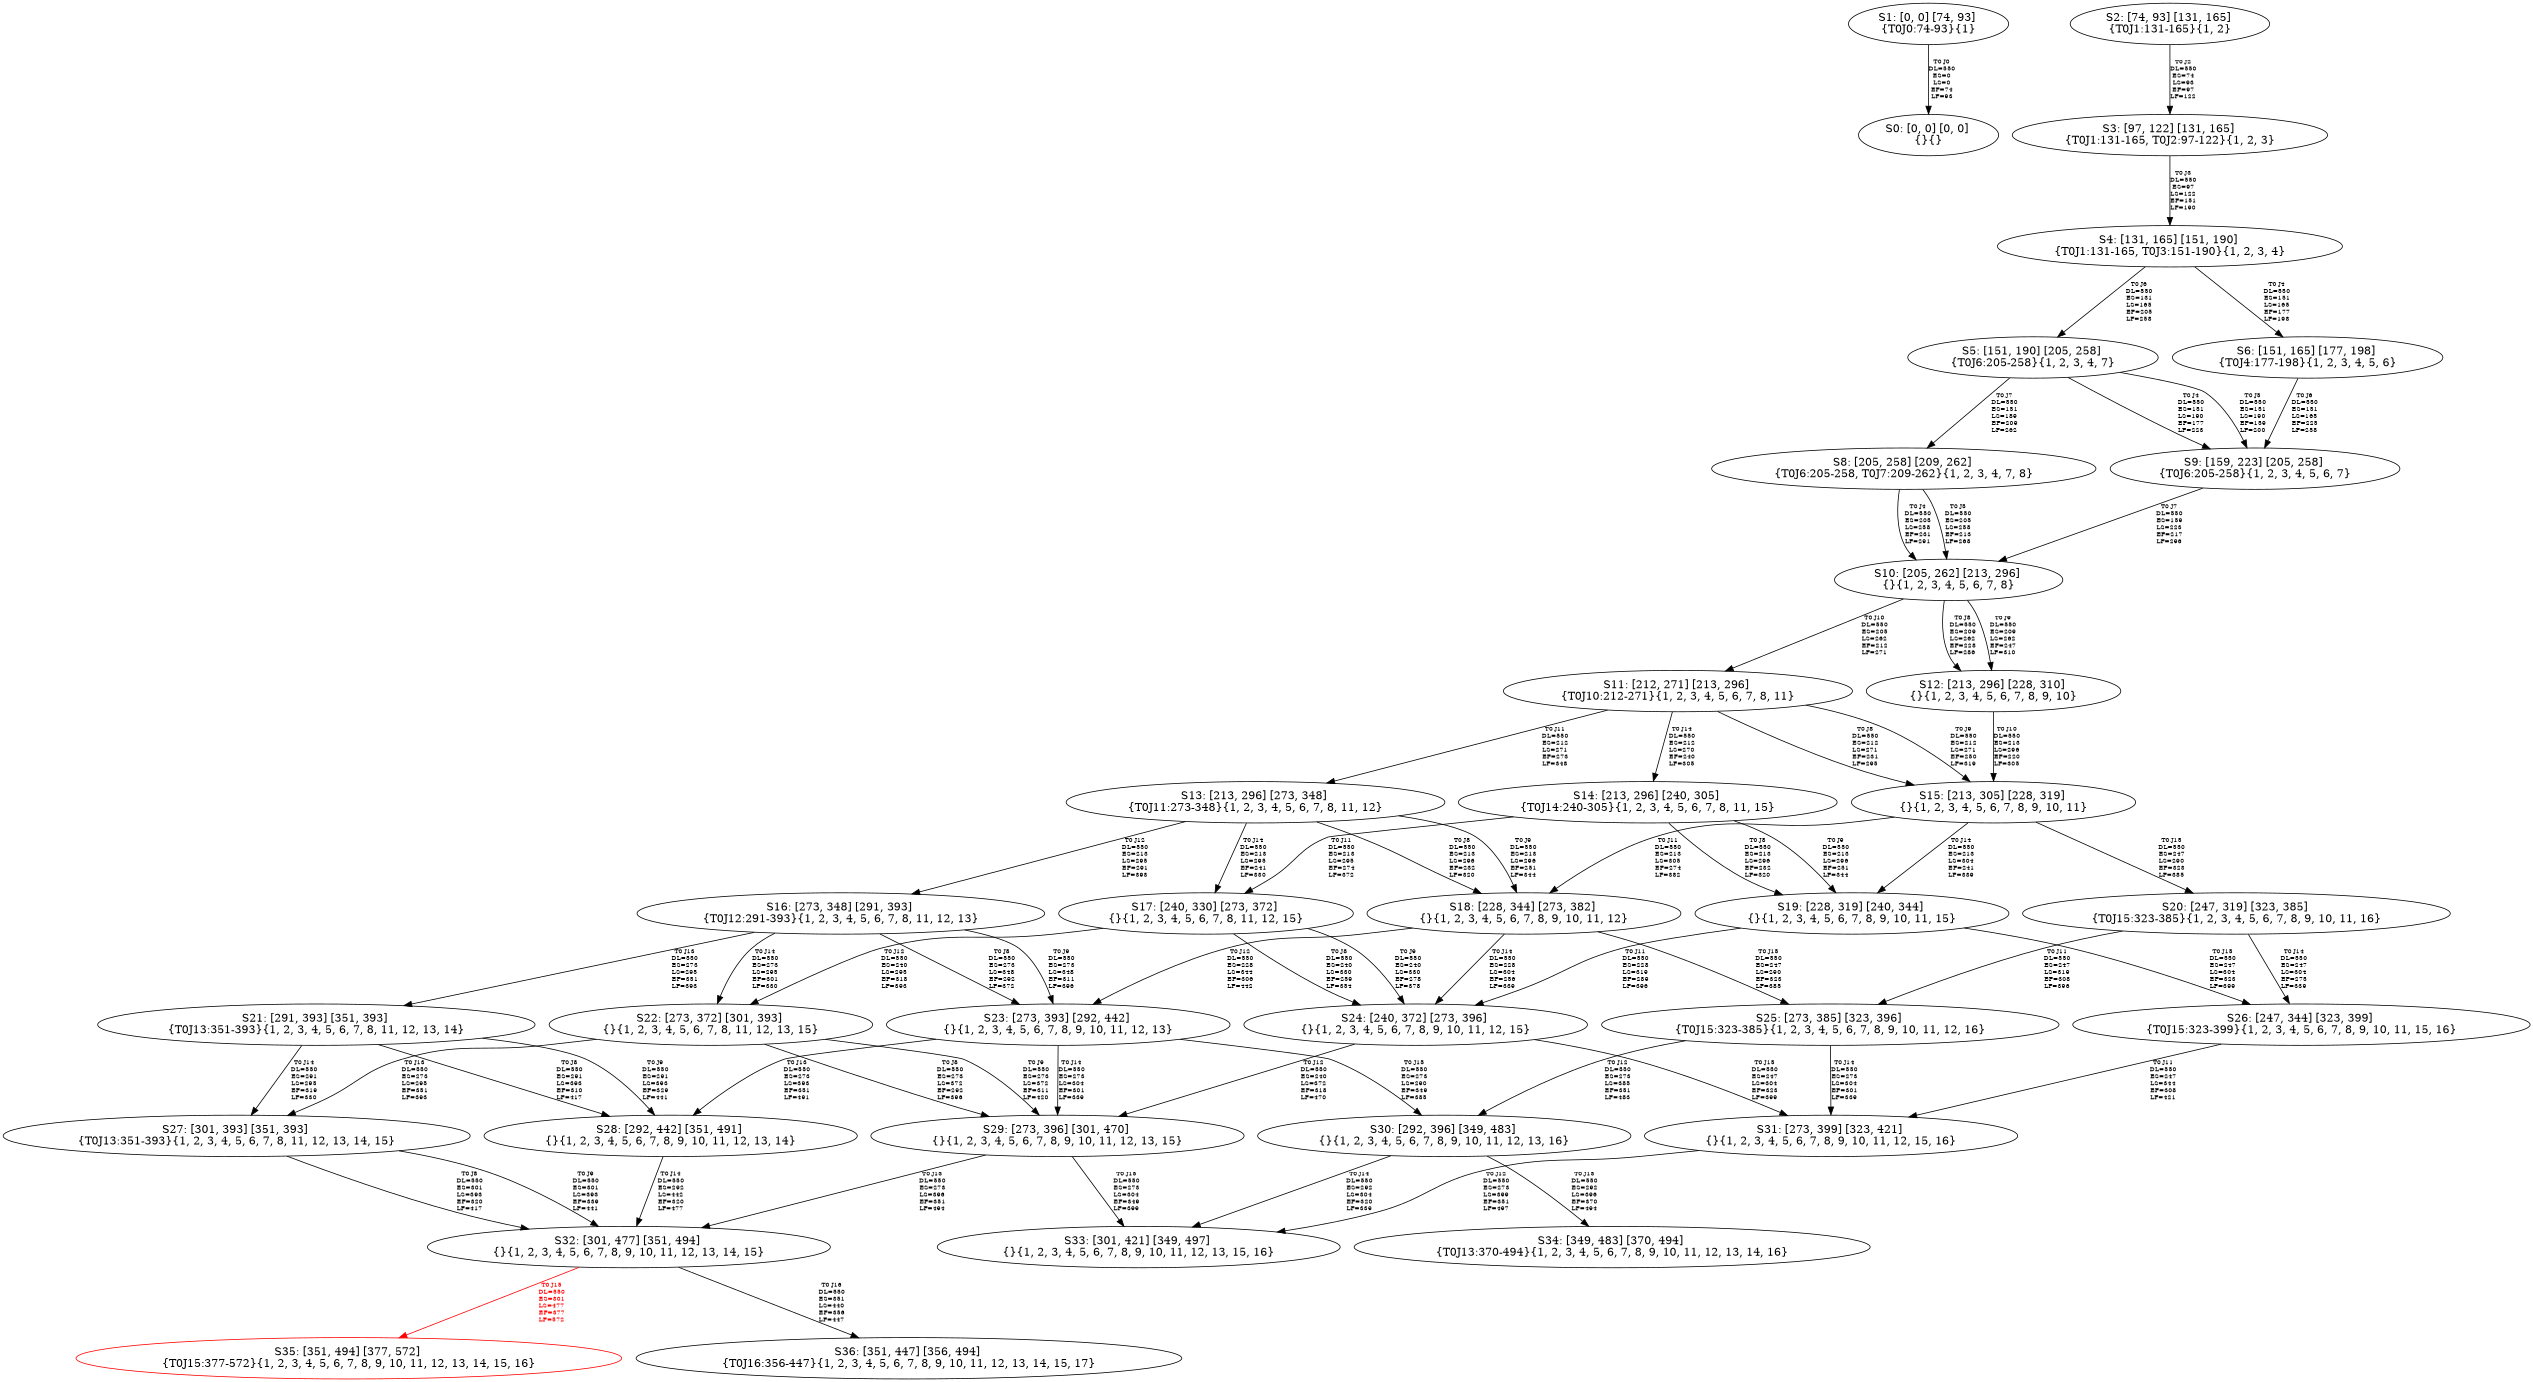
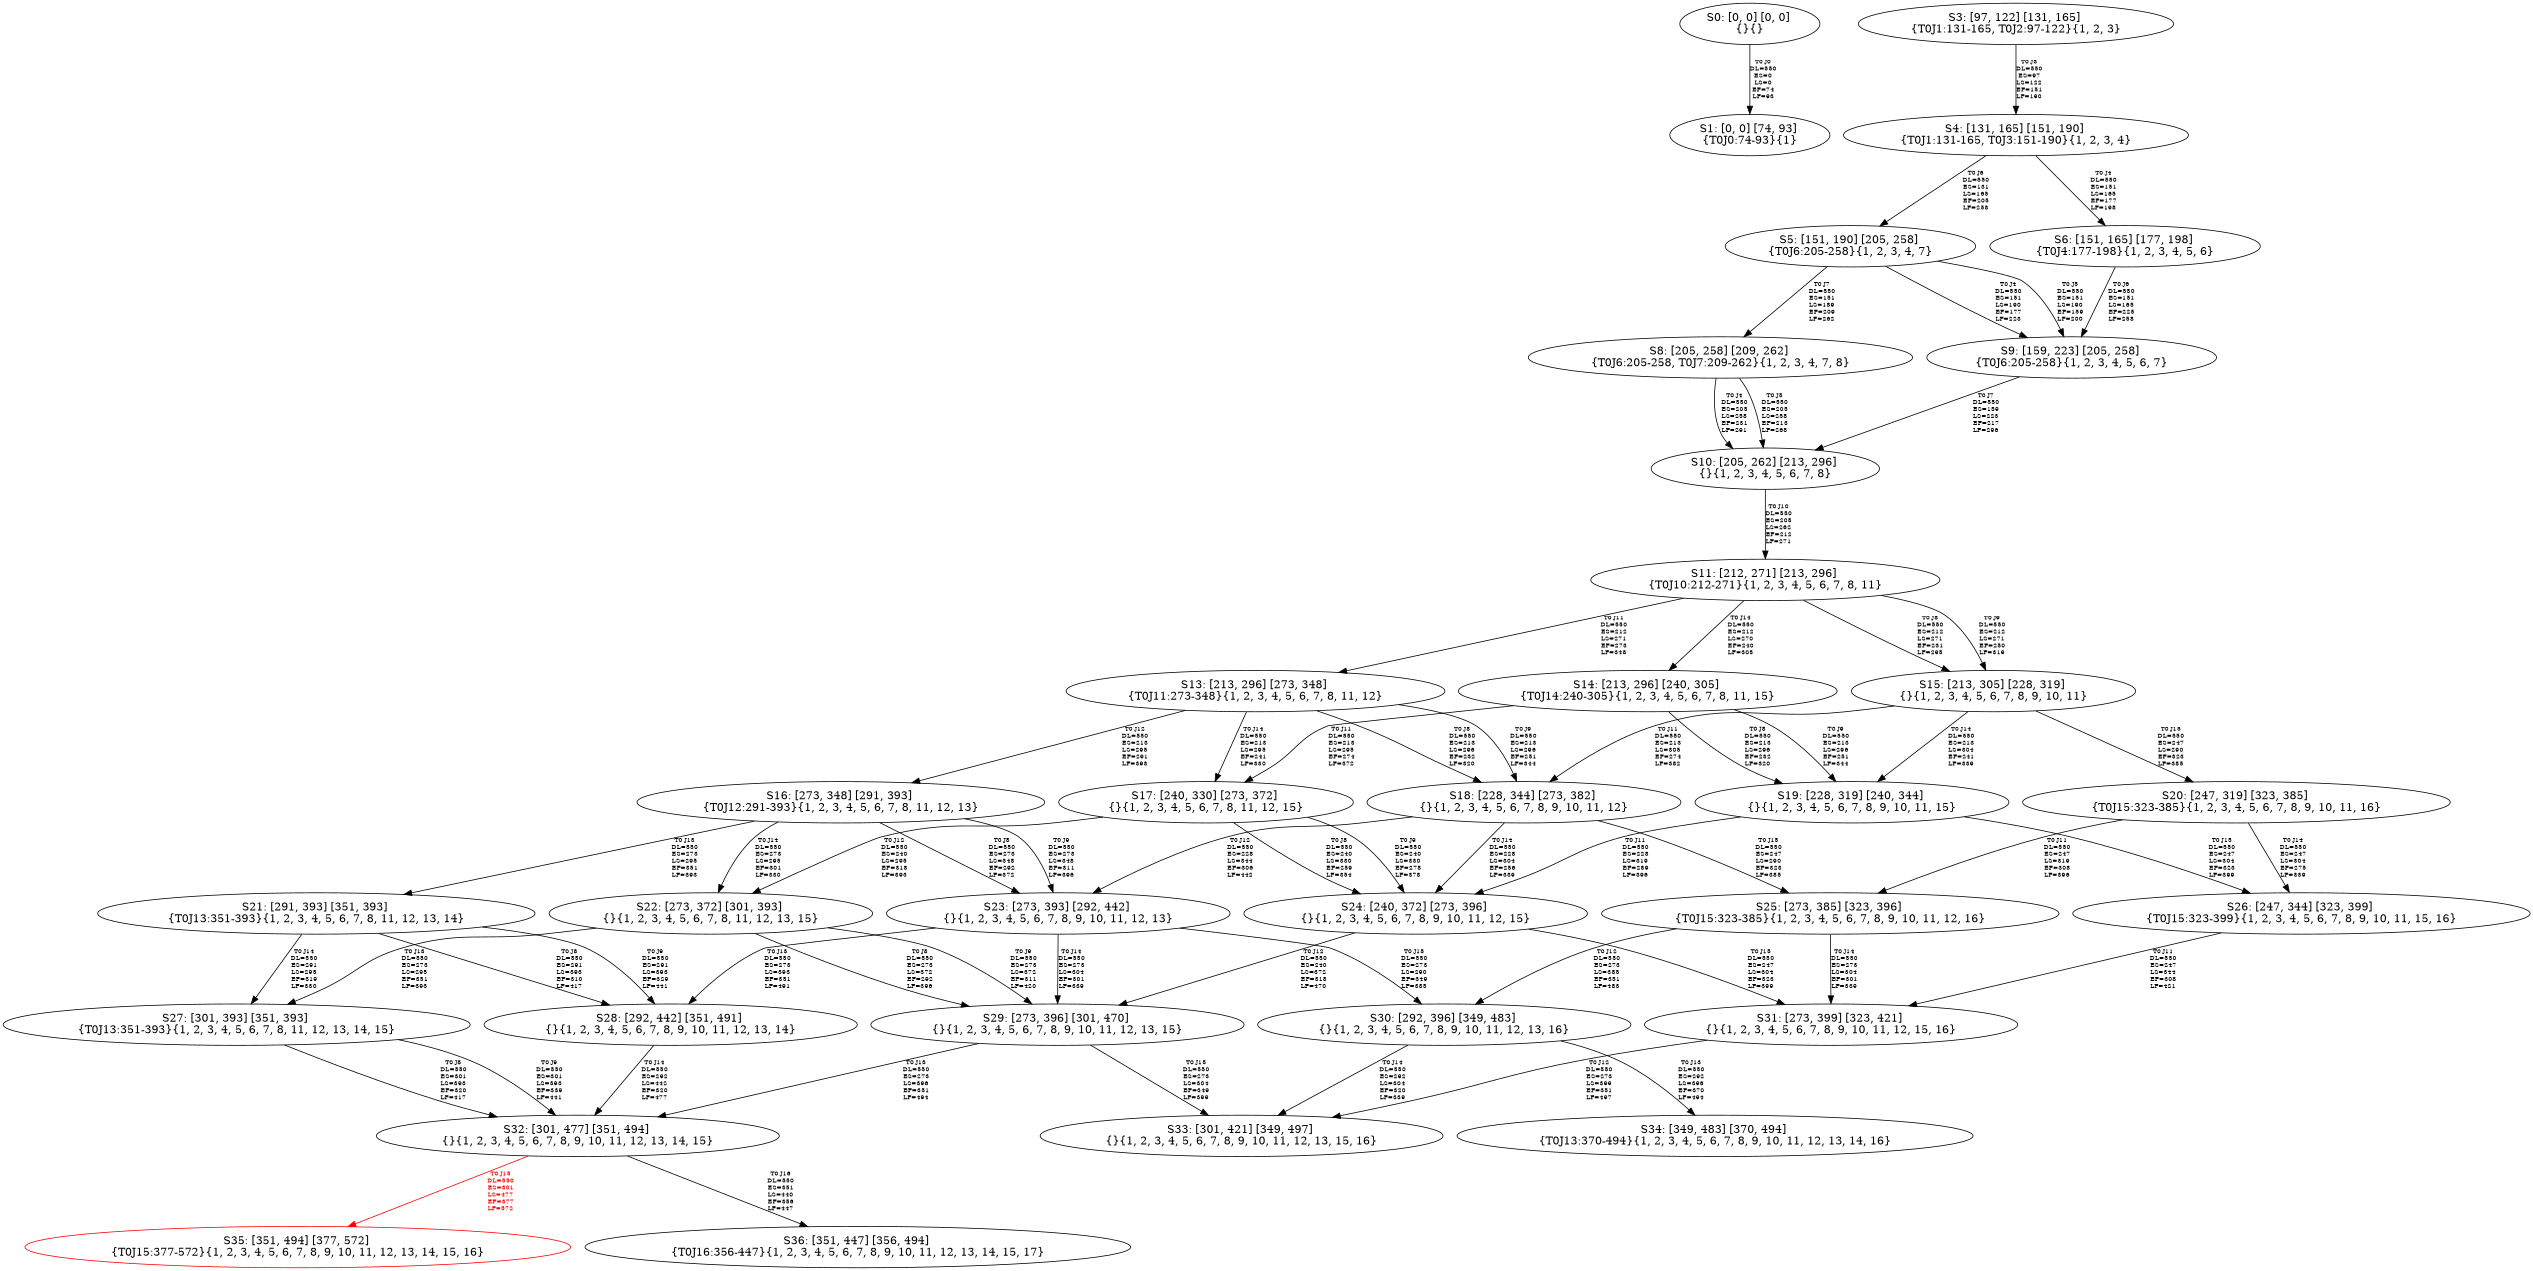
  digraph {
    edge [fontsize=8]
    n1 [label="S0: [0, 0] [0, 0] \n{}{}"]
    n2 [label="S1: [0, 0] [74, 93] \n{T0J0:74-93}{1}"]
-   n3 [label="S2: [74, 93] [131, 165] \n{T0J1:131-165}{1, 2}"]
    n4 [label="S3: [97, 122] [131, 165] \n{T0J1:131-165, T0J2:97-122}{1, 2, 3}"]
    n5 [label="S4: [131, 165] [151, 190] \n{T0J1:131-165, T0J3:151-190}{1, 2, 3, 4}"]
    n6 [label="S5: [151, 190] [205, 258] \n{T0J6:205-258}{1, 2, 3, 4, 7}"]
    n7 [label="S6: [151, 165] [177, 198] \n{T0J4:177-198}{1, 2, 3, 4, 5, 6}"]
    n8 [label="S8: [205, 258] [209, 262] \n{T0J6:205-258, T0J7:209-262}{1, 2, 3, 4, 7, 8}"]
    n9 [label="S9: [159, 223] [205, 258] \n{T0J6:205-258}{1, 2, 3, 4, 5, 6, 7}"]
    n10 [label="S10: [205, 262] [213, 296] \n{}{1, 2, 3, 4, 5, 6, 7, 8}"]
    n11 [label="S11: [212, 271] [213, 296] \n{T0J10:212-271}{1, 2, 3, 4, 5, 6, 7, 8, 11}"]
-   n12 [label="S12: [213, 296] [228, 310] \n{}{1, 2, 3, 4, 5, 6, 7, 8, 9, 10}"]
    n13 [label="S13: [213, 296] [273, 348] \n{T0J11:273-348}{1, 2, 3, 4, 5, 6, 7, 8, 11, 12}"]
    n14 [label="S14: [213, 296] [240, 305] \n{T0J14:240-305}{1, 2, 3, 4, 5, 6, 7, 8, 11, 15}"]
    n15 [label="S15: [213, 305] [228, 319] \n{}{1, 2, 3, 4, 5, 6, 7, 8, 9, 10, 11}"]
    n16 [label="S16: [273, 348] [291, 393] \n{T0J12:291-393}{1, 2, 3, 4, 5, 6, 7, 8, 11, 12, 13}"]
    n17 [label="S17: [240, 330] [273, 372] \n{}{1, 2, 3, 4, 5, 6, 7, 8, 11, 12, 15}"]
    n18 [label="S18: [228, 344] [273, 382] \n{}{1, 2, 3, 4, 5, 6, 7, 8, 9, 10, 11, 12}"]
    n19 [label="S19: [228, 319] [240, 344] \n{}{1, 2, 3, 4, 5, 6, 7, 8, 9, 10, 11, 15}"]
    n20 [label="S20: [247, 319] [323, 385] \n{T0J15:323-385}{1, 2, 3, 4, 5, 6, 7, 8, 9, 10, 11, 16}"]
    n21 [label="S21: [291, 393] [351, 393] \n{T0J13:351-393}{1, 2, 3, 4, 5, 6, 7, 8, 11, 12, 13, 14}"]
    n22 [label="S22: [273, 372] [301, 393] \n{}{1, 2, 3, 4, 5, 6, 7, 8, 11, 12, 13, 15}"]
    n23 [label="S23: [273, 393] [292, 442] \n{}{1, 2, 3, 4, 5, 6, 7, 8, 9, 10, 11, 12, 13}"]
    n24 [label="S24: [240, 372] [273, 396] \n{}{1, 2, 3, 4, 5, 6, 7, 8, 9, 10, 11, 12, 15}"]
    n25 [label="S25: [273, 385] [323, 396] \n{T0J15:323-385}{1, 2, 3, 4, 5, 6, 7, 8, 9, 10, 11, 12, 16}"]
    n26 [label="S26: [247, 344] [323, 399] \n{T0J15:323-399}{1, 2, 3, 4, 5, 6, 7, 8, 9, 10, 11, 15, 16}"]
    n27 [label="S27: [301, 393] [351, 393] \n{T0J13:351-393}{1, 2, 3, 4, 5, 6, 7, 8, 11, 12, 13, 14, 15}"]
    n28 [label="S28: [292, 442] [351, 491] \n{}{1, 2, 3, 4, 5, 6, 7, 8, 9, 10, 11, 12, 13, 14}"]
    n29 [label="S29: [273, 396] [301, 470] \n{}{1, 2, 3, 4, 5, 6, 7, 8, 9, 10, 11, 12, 13, 15}"]
    n30 [label="S30: [292, 396] [349, 483] \n{}{1, 2, 3, 4, 5, 6, 7, 8, 9, 10, 11, 12, 13, 16}"]
    n31 [label="S31: [273, 399] [323, 421] \n{}{1, 2, 3, 4, 5, 6, 7, 8, 9, 10, 11, 12, 15, 16}"]
    n32 [label="S32: [301, 477] [351, 494] \n{}{1, 2, 3, 4, 5, 6, 7, 8, 9, 10, 11, 12, 13, 14, 15}"]
    n33 [label="S33: [301, 421] [349, 497] \n{}{1, 2, 3, 4, 5, 6, 7, 8, 9, 10, 11, 12, 13, 15, 16}"]
    n34 [label="S34: [349, 483] [370, 494] \n{T0J13:370-494}{1, 2, 3, 4, 5, 6, 7, 8, 9, 10, 11, 12, 13, 14, 16}"]
    n35 [color=Red label="S35: [351, 494] [377, 572] \n{T0J15:377-572}{1, 2, 3, 4, 5, 6, 7, 8, 9, 10, 11, 12, 13, 14, 15, 16}"]
    n36 [label="S36: [351, 447] [356, 494] \n{T0J16:356-447}{1, 2, 3, 4, 5, 6, 7, 8, 9, 10, 11, 12, 13, 14, 15, 17}"]
-   n2 -> n1 [label="T0 J0\nDL=550\nES=0\nLS=0\nEF=74\nLF=93"]
-   n3 -> n4 [label="T0 J2\nDL=550\nES=74\nLS=93\nEF=97\nLF=122"]
+   n1 -> n2 [label="T0 J0\nDL=550\nES=0\nLS=0\nEF=74\nLF=93"]
    n4 -> n5 [label="T0 J3\nDL=550\nES=97\nLS=122\nEF=151\nLF=190"]
    n5 -> n6 [label="T0 J6\nDL=550\nES=131\nLS=165\nEF=205\nLF=258"]
    n5 -> n7 [label="T0 J4\nDL=550\nES=151\nLS=165\nEF=177\nLF=198"]
    n6 -> n8 [label="T0 J7\nDL=550\nES=151\nLS=189\nEF=209\nLF=262"]
    n6 -> n9 [label="T0 J4\nDL=550\nES=151\nLS=190\nEF=177\nLF=223"]
    n6 -> n9 [label="T0 J5\nDL=550\nES=151\nLS=190\nEF=159\nLF=200"]
    n7 -> n9 [label="T0 J6\nDL=550\nES=151\nLS=165\nEF=225\nLF=258"]
    n8 -> n10 [label="T0 J4\nDL=550\nES=205\nLS=258\nEF=231\nLF=291"]
    n8 -> n10 [label="T0 J5\nDL=550\nES=205\nLS=258\nEF=213\nLF=268"]
    n9 -> n10 [label="T0 J7\nDL=550\nES=159\nLS=223\nEF=217\nLF=296"]
    n10 -> n11 [label="T0 J10\nDL=550\nES=205\nLS=262\nEF=212\nLF=271"]
-   n10 -> n12 [label="T0 J8\nDL=550\nES=209\nLS=262\nEF=228\nLF=286"]
-   n10 -> n12 [label="T0 J9\nDL=550\nES=209\nLS=262\nEF=247\nLF=310"]
    n11 -> n13 [label="T0 J11\nDL=550\nES=212\nLS=271\nEF=273\nLF=348"]
    n11 -> n14 [label="T0 J14\nDL=550\nES=212\nLS=270\nEF=240\nLF=305"]
    n11 -> n15 [label="T0 J8\nDL=550\nES=212\nLS=271\nEF=231\nLF=295"]
    n11 -> n15 [label="T0 J9\nDL=550\nES=212\nLS=271\nEF=250\nLF=319"]
-   n12 -> n15 [label="T0 J10\nDL=550\nES=213\nLS=296\nEF=220\nLF=305"]
    n13 -> n16 [label="T0 J12\nDL=550\nES=213\nLS=295\nEF=291\nLF=393"]
    n13 -> n17 [label="T0 J14\nDL=550\nES=213\nLS=295\nEF=241\nLF=330"]
    n13 -> n18 [label="T0 J8\nDL=550\nES=213\nLS=296\nEF=232\nLF=320"]
    n13 -> n18 [label="T0 J9\nDL=550\nES=213\nLS=296\nEF=251\nLF=344"]
    n14 -> n17 [label="T0 J11\nDL=550\nES=213\nLS=295\nEF=274\nLF=372"]
    n14 -> n19 [label="T0 J8\nDL=550\nES=213\nLS=296\nEF=232\nLF=320"]
    n14 -> n19 [label="T0 J9\nDL=550\nES=213\nLS=296\nEF=251\nLF=344"]
    n15 -> n18 [label="T0 J11\nDL=550\nES=213\nLS=305\nEF=274\nLF=382"]
    n15 -> n19 [label="T0 J14\nDL=550\nES=213\nLS=304\nEF=241\nLF=339"]
    n15 -> n20 [label="T0 J15\nDL=550\nES=247\nLS=290\nEF=323\nLF=385"]
    n16 -> n21 [label="T0 J13\nDL=550\nES=273\nLS=295\nEF=351\nLF=393"]
    n16 -> n22 [label="T0 J14\nDL=550\nES=273\nLS=295\nEF=301\nLF=330"]
    n16 -> n23 [label="T0 J8\nDL=550\nES=273\nLS=348\nEF=292\nLF=372"]
    n16 -> n23 [label="T0 J9\nDL=550\nES=273\nLS=348\nEF=311\nLF=396"]
    n17 -> n22 [label="T0 J12\nDL=550\nES=240\nLS=295\nEF=318\nLF=393"]
    n17 -> n24 [label="T0 J8\nDL=550\nES=240\nLS=330\nEF=259\nLF=354"]
    n17 -> n24 [label="T0 J9\nDL=550\nES=240\nLS=330\nEF=278\nLF=378"]
    n18 -> n23 [label="T0 J12\nDL=550\nES=228\nLS=344\nEF=306\nLF=442"]
    n18 -> n24 [label="T0 J14\nDL=550\nES=228\nLS=304\nEF=256\nLF=339"]
    n18 -> n25 [label="T0 J15\nDL=550\nES=247\nLS=290\nEF=323\nLF=385"]
    n19 -> n24 [label="T0 J11\nDL=550\nES=228\nLS=319\nEF=289\nLF=396"]
    n19 -> n26 [label="T0 J15\nDL=550\nES=247\nLS=304\nEF=323\nLF=399"]
    n20 -> n25 [label="T0 J11\nDL=550\nES=247\nLS=319\nEF=308\nLF=396"]
    n20 -> n26 [label="T0 J14\nDL=550\nES=247\nLS=304\nEF=275\nLF=339"]
    n21 -> n27 [label="T0 J14\nDL=550\nES=291\nLS=295\nEF=319\nLF=330"]
    n21 -> n28 [label="T0 J8\nDL=550\nES=291\nLS=393\nEF=310\nLF=417"]
    n21 -> n28 [label="T0 J9\nDL=550\nES=291\nLS=393\nEF=329\nLF=441"]
    n22 -> n27 [label="T0 J13\nDL=550\nES=273\nLS=295\nEF=351\nLF=393"]
    n22 -> n29 [label="T0 J8\nDL=550\nES=273\nLS=372\nEF=292\nLF=396"]
    n22 -> n29 [label="T0 J9\nDL=550\nES=273\nLS=372\nEF=311\nLF=420"]
    n23 -> n28 [label="T0 J13\nDL=550\nES=273\nLS=393\nEF=351\nLF=491"]
    n23 -> n29 [label="T0 J14\nDL=550\nES=273\nLS=304\nEF=301\nLF=339"]
    n23 -> n30 [label="T0 J15\nDL=550\nES=273\nLS=290\nEF=349\nLF=385"]
    n24 -> n29 [label="T0 J12\nDL=550\nES=240\nLS=372\nEF=318\nLF=470"]
    n24 -> n31 [label="T0 J15\nDL=550\nES=247\nLS=304\nEF=323\nLF=399"]
    n25 -> n30 [label="T0 J12\nDL=550\nES=273\nLS=385\nEF=351\nLF=483"]
    n25 -> n31 [label="T0 J14\nDL=550\nES=273\nLS=304\nEF=301\nLF=339"]
    n26 -> n31 [label="T0 J11\nDL=550\nES=247\nLS=344\nEF=308\nLF=421"]
    n27 -> n32 [label="T0 J8\nDL=550\nES=301\nLS=393\nEF=320\nLF=417"]
    n27 -> n32 [label="T0 J9\nDL=550\nES=301\nLS=393\nEF=339\nLF=441"]
    n28 -> n32 [label="T0 J14\nDL=550\nES=292\nLS=442\nEF=320\nLF=477"]
    n29 -> n32 [label="T0 J13\nDL=550\nES=273\nLS=396\nEF=351\nLF=494"]
    n29 -> n33 [label="T0 J15\nDL=550\nES=273\nLS=304\nEF=349\nLF=399"]
    n30 -> n33 [label="T0 J14\nDL=550\nES=292\nLS=304\nEF=320\nLF=339"]
    n30 -> n34 [label="T0 J13\nDL=550\nES=292\nLS=396\nEF=370\nLF=494"]
    n31 -> n33 [label="T0 J12\nDL=550\nES=273\nLS=399\nEF=351\nLF=497"]
    n32 -> n35 [color=Red fontcolor=Red label="T0 J15\nDL=550\nES=301\nLS=477\nEF=377\nLF=572"]
    n32 -> n36 [label="T0 J16\nDL=550\nES=351\nLS=440\nEF=356\nLF=447"]
  }
